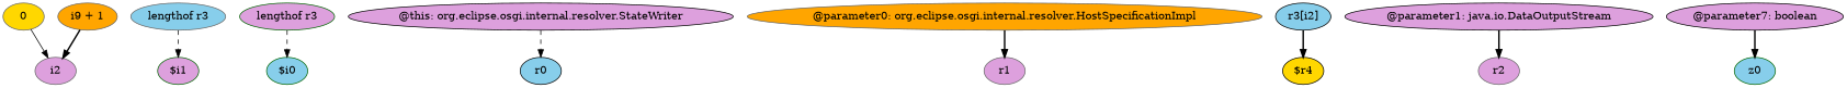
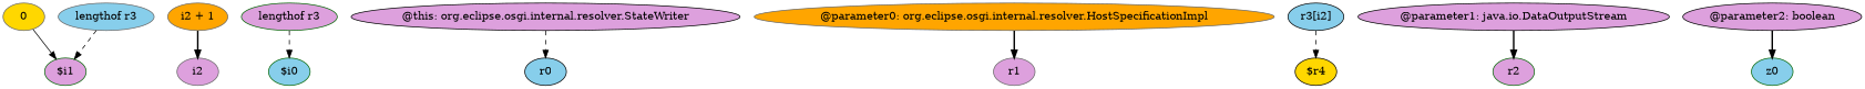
  digraph {
    node [color=gray40 fillcolor=plum style=filled]
    edge [style=bold]
    n1 [fillcolor=gold label=0]
    n2 [label=i2]
    n3 [fillcolor=skyblue label="lengthof r3"]
    n4 [color=darkgreen label="$i1"]
    n5 [color=darkgreen label="lengthof r3"]
    n6 [color=darkgreen fillcolor=skyblue label="$i0"]
    n7 [color=black label="@this: org.eclipse.osgi.internal.resolver.StateWriter"]
    n8 [color=black fillcolor=skyblue label=r0]
-   n9 [fillcolor=orange label="i9 + 1"]
+   n9 [fillcolor=orange label="i2 + 1"]
    n10 [fillcolor=orange label="@parameter0: org.eclipse.osgi.internal.resolver.HostSpecificationImpl"]
    n11 [label=r1]
    n12 [color=black fillcolor=skyblue label="r3[i2]"]
    n13 [color=black fillcolor=gold label="$r4"]
    n14 [color=black label="@parameter1: java.io.DataOutputStream"]
-   n15 [label=r2]
-   n16 [color=black label="@parameter7: boolean"]
+   n15 [color=darkgreen label=r2]
+   n16 [color=black label="@parameter2: boolean"]
    n17 [color=darkgreen fillcolor=skyblue label=z0]
-   n1 -> n2 [style=solid]
+   n1 -> n4 [style=solid]
    n3 -> n4 [style=dashed]
    n5 -> n6 [style=dashed]
    n7 -> n8 [style=dashed]
    n9 -> n2
    n10 -> n11
-   n12 -> n13
+   n12 -> n13 [style=dashed]
    n14 -> n15
    n16 -> n17
  }
